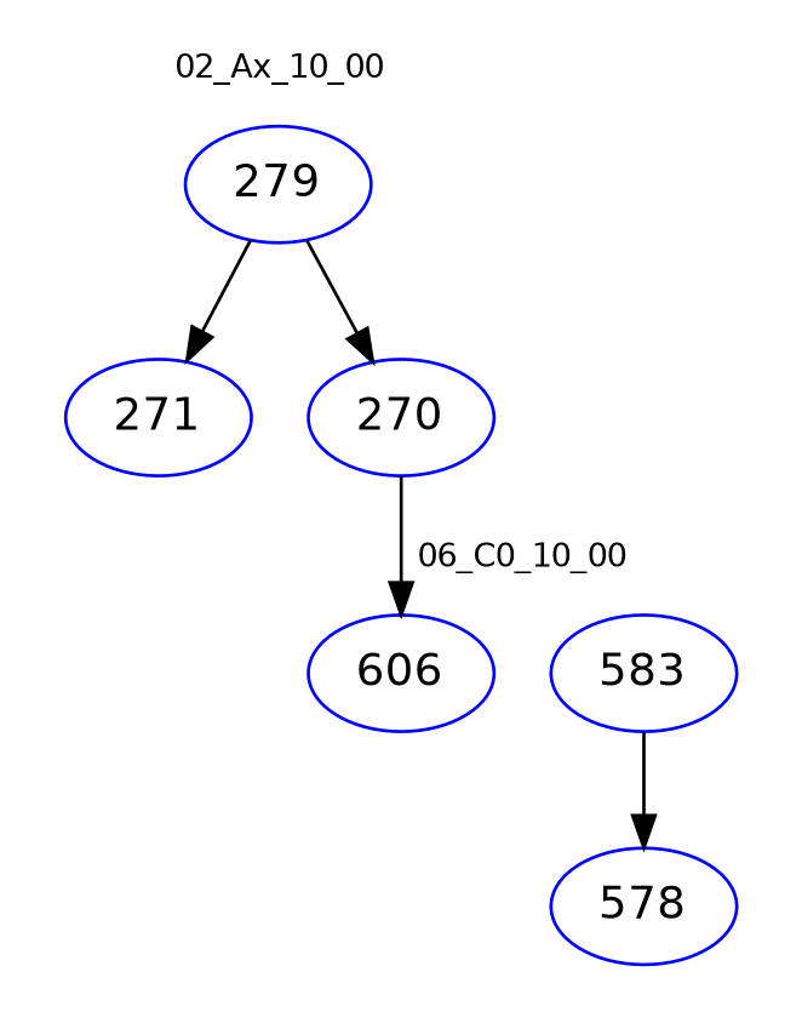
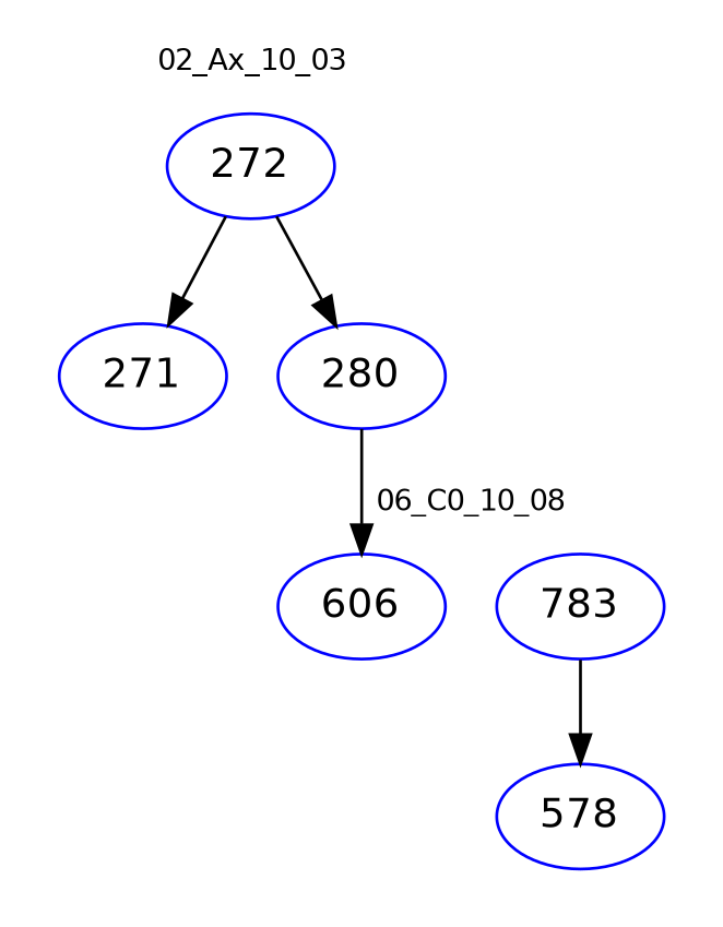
  digraph {
    fontname="DejaVu Sans"
    node [color=blue fontname="DejaVu Sans"]
    edge [color=black fontname="DejaVu Sans"]
-   n1 [label=279]
+   n1 [label=272]
    n2 [label=271]
-   n3 [label=270]
-   n4 [label=583]
+   n3 [label=280]
+   n4 [label=783]
    n5 [label=578]
    n6 [label=606]
    subgraph cluster_1 {
      color=white
      fontsize=10
-     label="02_Ax_10_00"
+     label="02_Ax_10_03"
      n1
      n2
      n3
    }
    subgraph cluster_2 {
      color=white
      fontsize=10
-     label="06_C0_10_00"
+     label="06_C0_10_08"
      n4
      n5
      n6
    }
    n1 -> n2
    n1 -> n3
    n3 -> n6
    n4 -> n5
  }
